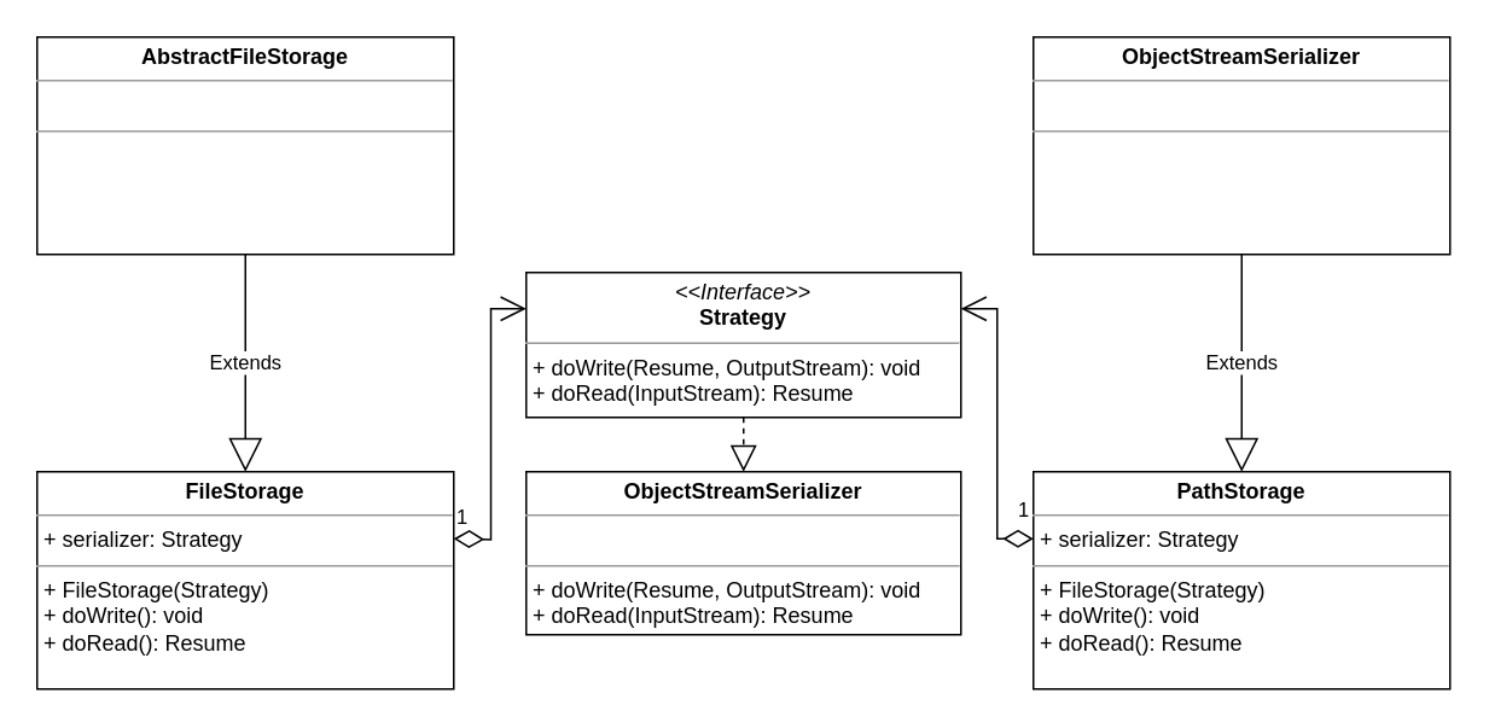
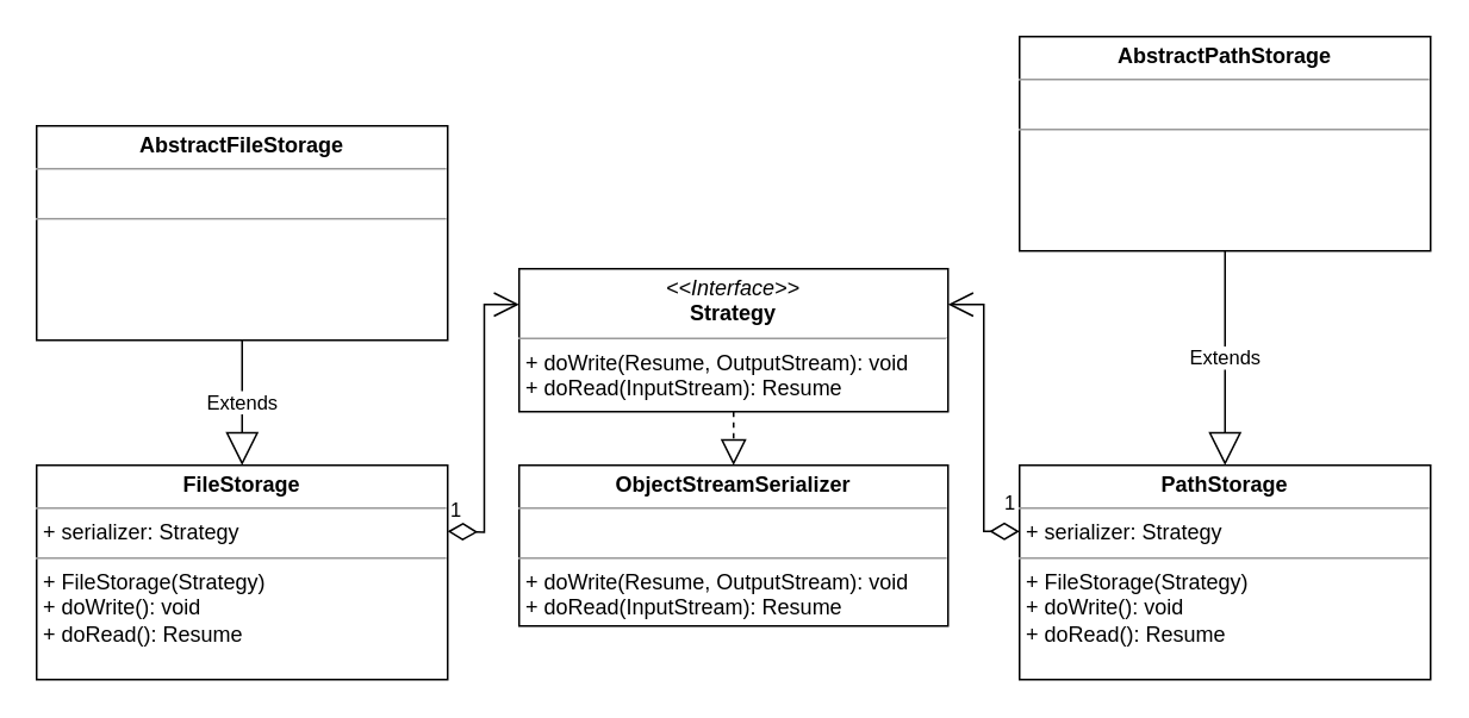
  <mxCell id="0" />
  <mxCell id="1" parent="0" />
  <mxCell id="2" value="&lt;p style=&quot;margin:0px;margin-top:4px;text-align:center;&quot;&gt;&lt;i&gt;&amp;lt;&amp;lt;Interface&amp;gt;&amp;gt;&lt;/i&gt;&lt;br&gt;&lt;b&gt;Strategy&lt;/b&gt;&lt;/p&gt;&lt;hr size=&quot;1&quot;&gt;&lt;p style=&quot;margin:0px;margin-left:4px;&quot;&gt;&lt;/p&gt;&lt;p style=&quot;margin:0px;margin-left:4px;&quot;&gt;+ doWrite(Resume, OutputStream): void&lt;br&gt;&lt;/p&gt;&lt;p style=&quot;margin:0px;margin-left:4px;&quot;&gt;+ doRead(InputStream): Resume&lt;br&gt;&lt;/p&gt;" style="verticalAlign=top;align=left;overflow=fill;fontSize=12;fontFamily=Helvetica;html=1;" vertex="1" parent="1"><mxGeometry x="290" y="150" width="240" height="80" as="geometry" /></mxCell>
  <mxCell id="3" value="&lt;p style=&quot;margin:0px;margin-top:4px;text-align:center;&quot;&gt;&lt;b&gt;ObjectStreamSerializer&lt;/b&gt;&lt;/p&gt;&lt;hr size=&quot;1&quot;&gt;&lt;p style=&quot;margin:0px;margin-left:4px;&quot;&gt;&lt;br&gt;&lt;/p&gt;&lt;hr size=&quot;1&quot;&gt;&lt;p style=&quot;border-color: var(--border-color); margin: 0px 0px 0px 4px;&quot;&gt;+ doWrite(Resume, OutputStream): void&lt;br style=&quot;border-color: var(--border-color);&quot;&gt;&lt;/p&gt;&lt;p style=&quot;border-color: var(--border-color); margin: 0px 0px 0px 4px;&quot;&gt;+ doRead(InputStream): Resume&lt;/p&gt;" style="verticalAlign=top;align=left;overflow=fill;fontSize=12;fontFamily=Helvetica;html=1;" vertex="1" parent="1"><mxGeometry x="290" y="260" width="240" height="90" as="geometry" /></mxCell>
- <mxCell id="4" value="&lt;p style=&quot;margin:0px;margin-top:4px;text-align:center;&quot;&gt;&lt;b&gt;AbstractFileStorage&lt;/b&gt;&lt;/p&gt;&lt;hr size=&quot;1&quot;&gt;&lt;p style=&quot;margin:0px;margin-left:4px;&quot;&gt;&lt;br&gt;&lt;/p&gt;&lt;hr size=&quot;1&quot;&gt;&lt;p style=&quot;margin:0px;margin-left:4px;&quot;&gt;&lt;br&gt;&lt;/p&gt;" style="verticalAlign=top;align=left;overflow=fill;fontSize=12;fontFamily=Helvetica;html=1;" vertex="1" parent="1"><mxGeometry x="20" y="20" width="230" height="120" as="geometry" /></mxCell>
+ <mxCell id="4" value="&lt;p style=&quot;margin:0px;margin-top:4px;text-align:center;&quot;&gt;&lt;b&gt;AbstractFileStorage&lt;/b&gt;&lt;/p&gt;&lt;hr size=&quot;1&quot;&gt;&lt;p style=&quot;margin:0px;margin-left:4px;&quot;&gt;&lt;br&gt;&lt;/p&gt;&lt;hr size=&quot;1&quot;&gt;&lt;p style=&quot;margin:0px;margin-left:4px;&quot;&gt;&lt;br&gt;&lt;/p&gt;" style="verticalAlign=top;align=left;overflow=fill;fontSize=12;fontFamily=Helvetica;html=1;" vertex="1" parent="1"><mxGeometry x="20" y="70" width="230" height="120" as="geometry" /></mxCell>
  <mxCell id="5" value="&lt;p style=&quot;margin:0px;margin-top:4px;text-align:center;&quot;&gt;&lt;b&gt;FileStorage&lt;/b&gt;&lt;/p&gt;&lt;hr size=&quot;1&quot;&gt;&lt;p style=&quot;margin:0px;margin-left:4px;&quot;&gt;+ serializer: Strategy&lt;/p&gt;&lt;hr size=&quot;1&quot;&gt;&lt;p style=&quot;margin:0px;margin-left:4px;&quot;&gt;+ FileStorage(Strategy)&lt;/p&gt;&lt;p style=&quot;margin:0px;margin-left:4px;&quot;&gt;+ doWrite(): void&lt;/p&gt;&lt;p style=&quot;margin:0px;margin-left:4px;&quot;&gt;+ doRead(): Resume&lt;/p&gt;" style="verticalAlign=top;align=left;overflow=fill;fontSize=12;fontFamily=Helvetica;html=1;" vertex="1" parent="1"><mxGeometry x="20" y="260" width="230" height="120" as="geometry" /></mxCell>
  <mxCell id="6" value="&lt;p style=&quot;margin:0px;margin-top:4px;text-align:center;&quot;&gt;&lt;b&gt;PathStorage&lt;/b&gt;&lt;/p&gt;&lt;hr size=&quot;1&quot;&gt;&lt;p style=&quot;margin:0px;margin-left:4px;&quot;&gt;+ serializer: Strategy&lt;/p&gt;&lt;hr size=&quot;1&quot;&gt;&lt;p style=&quot;margin:0px;margin-left:4px;&quot;&gt;+ FileStorage(Strategy)&lt;/p&gt;&lt;p style=&quot;margin:0px;margin-left:4px;&quot;&gt;+ doWrite(): void&lt;/p&gt;&lt;p style=&quot;margin:0px;margin-left:4px;&quot;&gt;+ doRead(): Resume&lt;/p&gt;" style="verticalAlign=top;align=left;overflow=fill;fontSize=12;fontFamily=Helvetica;html=1;" vertex="1" parent="1"><mxGeometry x="570" y="260" width="230" height="120" as="geometry" /></mxCell>
- <mxCell id="7" value="&lt;p style=&quot;margin:0px;margin-top:4px;text-align:center;&quot;&gt;&lt;b&gt;ObjectStreamSerializer&lt;/b&gt;&lt;/p&gt;&lt;hr size=&quot;1&quot;&gt;&lt;p style=&quot;margin:0px;margin-left:4px;&quot;&gt;&lt;br&gt;&lt;/p&gt;&lt;hr size=&quot;1&quot;&gt;&lt;p style=&quot;margin:0px;margin-left:4px;&quot;&gt;&lt;br&gt;&lt;/p&gt;" style="verticalAlign=top;align=left;overflow=fill;fontSize=12;fontFamily=Helvetica;html=1;" vertex="1" parent="1"><mxGeometry x="570" y="20" width="230" height="120" as="geometry" /></mxCell>
+ <mxCell id="7" value="&lt;p style=&quot;margin:0px;margin-top:4px;text-align:center;&quot;&gt;&lt;b&gt;AbstractPathStorage&lt;/b&gt;&lt;/p&gt;&lt;hr size=&quot;1&quot;&gt;&lt;p style=&quot;margin:0px;margin-left:4px;&quot;&gt;&lt;br&gt;&lt;/p&gt;&lt;hr size=&quot;1&quot;&gt;&lt;p style=&quot;margin:0px;margin-left:4px;&quot;&gt;&lt;br&gt;&lt;/p&gt;" style="verticalAlign=top;align=left;overflow=fill;fontSize=12;fontFamily=Helvetica;html=1;" vertex="1" parent="1"><mxGeometry x="570" y="20" width="230" height="120" as="geometry" /></mxCell>
  <mxCell id="8" value="Extends" style="endArrow=block;endSize=16;endFill=0;html=1;rounded=0;exitX=0.5;exitY=1;exitDx=0;exitDy=0;entryX=0.5;entryY=0;entryDx=0;entryDy=0;" edge="1" parent="1" source="4" target="5"><mxGeometry width="160" relative="1" as="geometry"><mxPoint x="340" y="440" as="sourcePoint" /><mxPoint x="500" y="440" as="targetPoint" /></mxGeometry></mxCell>
  <mxCell id="9" value="Extends" style="endArrow=block;endSize=16;endFill=0;html=1;rounded=0;exitX=0.5;exitY=1;exitDx=0;exitDy=0;entryX=0.5;entryY=0;entryDx=0;entryDy=0;" edge="1" parent="1" source="7" target="6"><mxGeometry width="160" relative="1" as="geometry"><mxPoint x="400" y="240" as="sourcePoint" /><mxPoint x="560" y="240" as="targetPoint" /></mxGeometry></mxCell>
  <mxCell id="10" value="" style="endArrow=block;dashed=1;endFill=0;endSize=12;html=1;rounded=0;exitX=0.5;exitY=1;exitDx=0;exitDy=0;entryX=0.5;entryY=0;entryDx=0;entryDy=0;" edge="1" parent="1" source="2" target="3"><mxGeometry width="160" relative="1" as="geometry"><mxPoint x="370" y="450" as="sourcePoint" /><mxPoint x="530" y="450" as="targetPoint" /></mxGeometry></mxCell>
  <mxCell id="11" value="1" style="endArrow=open;html=1;endSize=12;startArrow=diamondThin;startSize=14;startFill=0;edgeStyle=orthogonalEdgeStyle;align=left;verticalAlign=bottom;rounded=0;entryX=0;entryY=0.25;entryDx=0;entryDy=0;" edge="1" parent="1" target="2"><mxGeometry x="-1" y="3" relative="1" as="geometry"><mxPoint x="250" y="297" as="sourcePoint" /><mxPoint x="260" y="190" as="targetPoint" /></mxGeometry></mxCell>
  <mxCell id="12" value="1" style="endArrow=open;html=1;endSize=12;startArrow=diamondThin;startSize=14;startFill=0;edgeStyle=orthogonalEdgeStyle;align=left;verticalAlign=bottom;rounded=0;entryX=1;entryY=0.25;entryDx=0;entryDy=0;" edge="1" parent="1" target="2"><mxGeometry x="-0.88" y="-7" relative="1" as="geometry"><mxPoint x="570" y="297" as="sourcePoint" /><mxPoint x="610" y="170" as="targetPoint" /><Array as="points"><mxPoint x="550" y="297" /><mxPoint x="550" y="170" /></Array><mxPoint as="offset" /></mxGeometry></mxCell>
